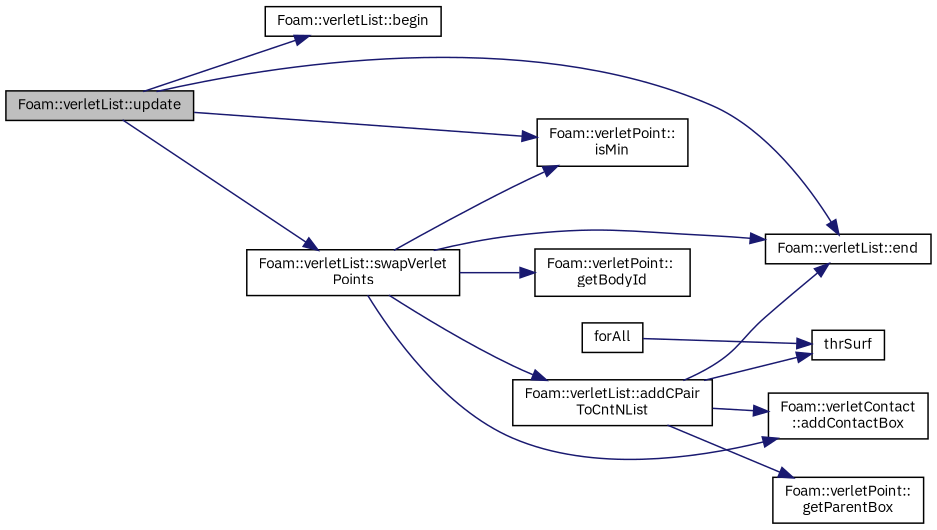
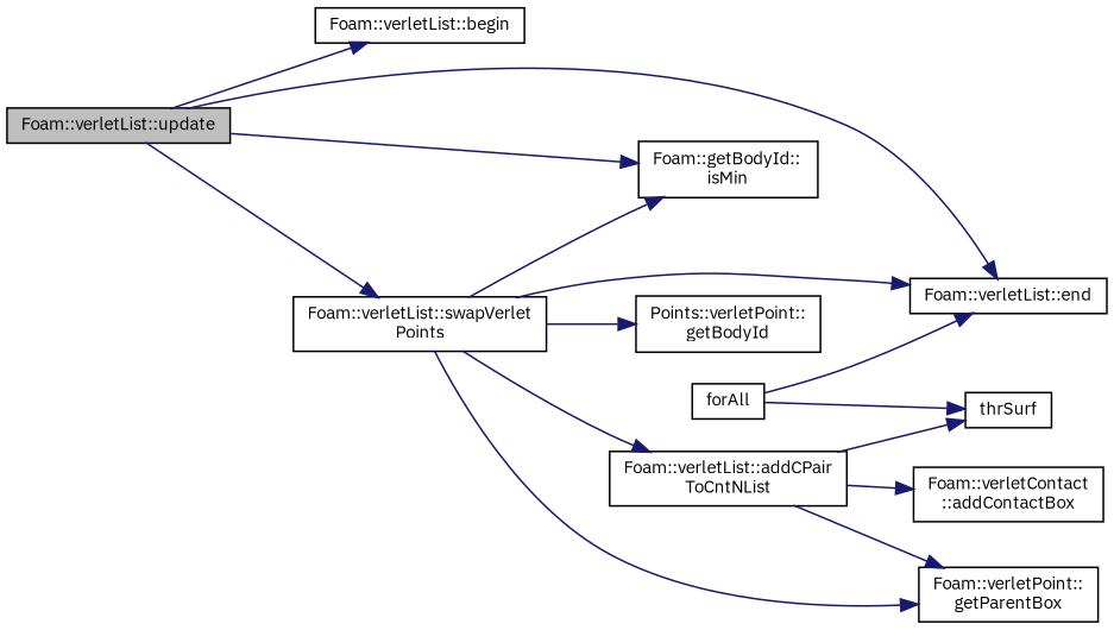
  digraph {
    fontname="IBM Plex Sans"
    rankdir=LR
    node [color=black fillcolor=white fontname="IBM Plex Sans" fontsize=10 shape=record style=filled]
    edge [color=midnightblue fontname="IBM Plex Sans" fontsize=10 labelfontname=Helvetica labelfontsize=10 style=solid]
    n1 [fillcolor=grey75 fontcolor=black height=0.2 label="Foam::verletList::update" width=0.4]
    n2 [height=0.2 label="Foam::verletList::begin" width=0.4]
    n3 [height=0.2 label="Foam::verletList::end" width=0.4]
    n4 [height=0.2 label="Foam::verletList::swapVerlet\lPoints" width=0.4]
-   n5 [height=0.2 label="Foam::verletPoint::\lisMin" width=0.4]
+   n5 [height=0.2 label="Foam::getBodyId::\lisMin" width=0.4]
    n6 [height=0.2 label=forAll width=0.4]
    n7 [height=0.2 label=thrSurf width=0.4]
    n8 [height=0.2 label="Foam::verletList::addCPair\lToCntNList" width=0.4]
-   n9 [height=0.2 label="Foam::verletPoint::\lgetBodyId" width=0.4]
+   n9 [height=0.2 label="Points::verletPoint::\lgetBodyId" width=0.4]
    n10 [height=0.2 label="Foam::verletPoint::\lgetParentBox" width=0.4]
    n11 [height=0.2 label="Foam::verletContact\l::addContactBox" width=0.4]
    n1 -> n2
    n1 -> n3
    n1 -> n4
    n1 -> n5
    n4 -> n3
    n4 -> n5
    n4 -> n8
    n4 -> n9
-   n4 -> n11
+   n4 -> n10
    n6 -> n7
-   n8 -> n3
+   n6 -> n3
    n8 -> n7
    n8 -> n10
    n8 -> n11
  }
